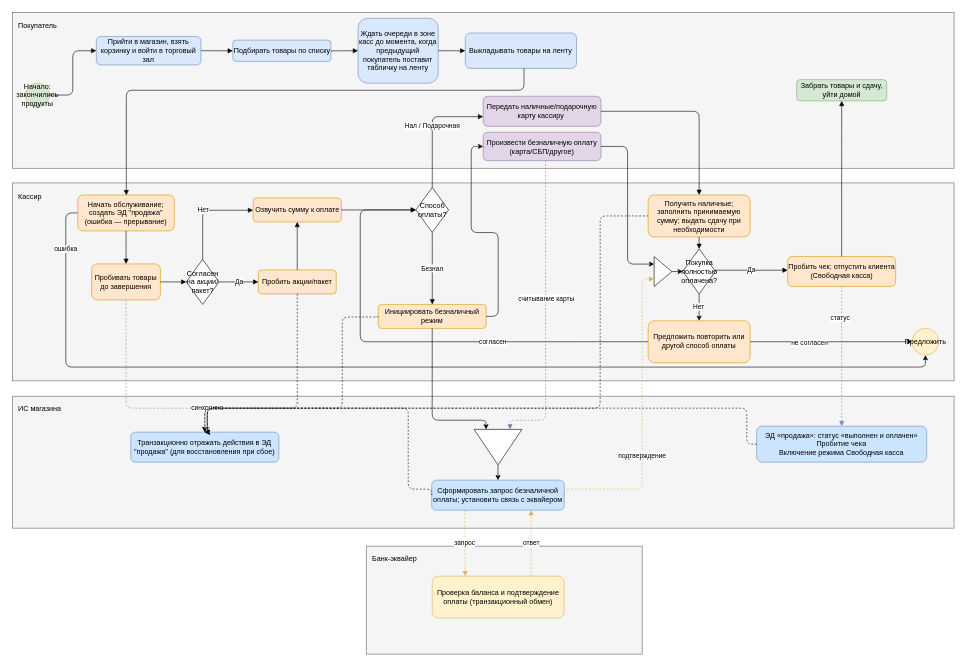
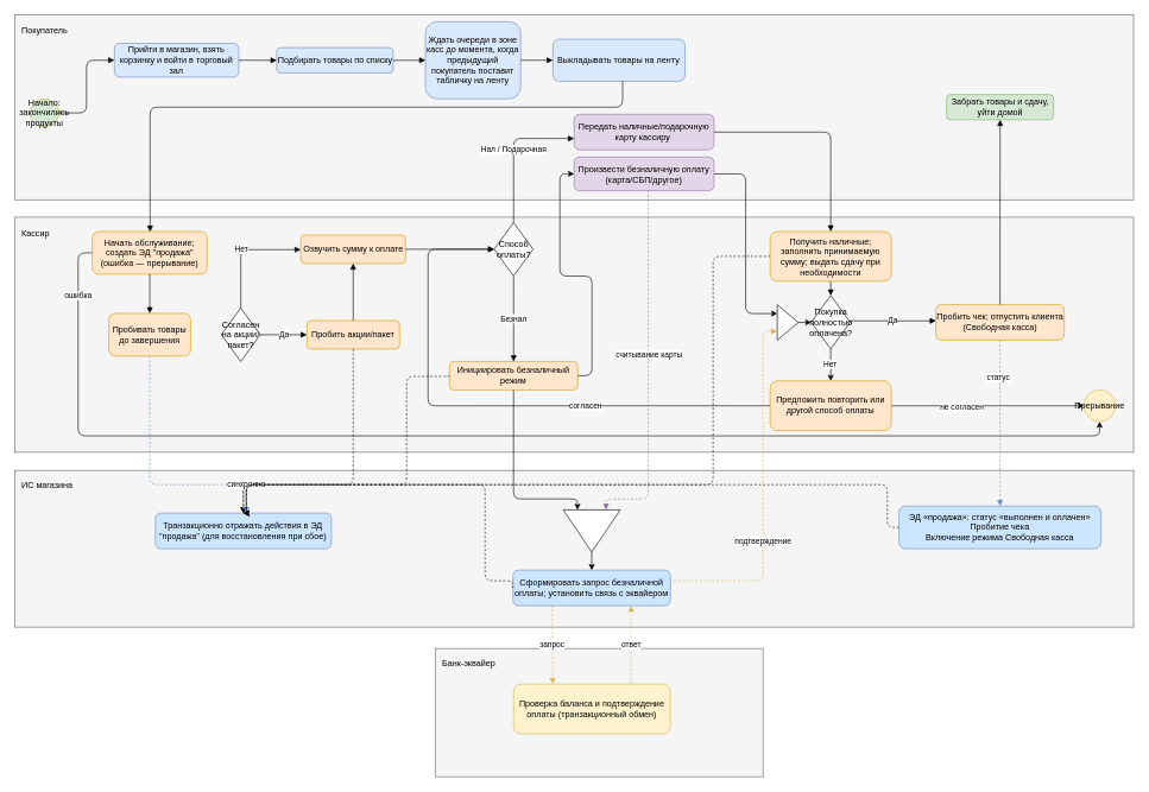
  <mxCell id="0" />
  <mxCell id="1" parent="0" />
  <mxCell id="2" value="Покупатель" style="whiteSpace=wrap;html=1;align=left;verticalAlign=top;spacingLeft=8;spacingTop=8;fillColor=#f5f5f5;strokeColor=#666666;" vertex="1" parent="1"><mxGeometry x="20" y="20" width="1570" height="260" as="geometry" /></mxCell>
  <mxCell id="3" value="Начало: закончились продукты" style="ellipse;whiteSpace=wrap;html=1;aspect=fixed;fillColor=#d5e8d4;strokeColor=#d6b656;" vertex="1" parent="2"><mxGeometry x="21.806" y="118.179" width="39.747" height="39.747" as="geometry" /></mxCell>
  <mxCell id="4" value="Подбирать товары по списку" style="rounded=1;whiteSpace=wrap;html=1;fillColor=#dae8fc;strokeColor=#6c8ebf;" vertex="1" parent="2"><mxGeometry x="367.658" y="46.358" width="163.542" height="35.455" as="geometry" /></mxCell>
  <mxCell id="5" value="Ждать очереди в зоне касс до момента, когда предыдущий покупатель поставит табличку на ленту" style="rounded=1;whiteSpace=wrap;html=1;fillColor=#dae8fc;strokeColor=#6c8ebf;" vertex="1" parent="2"><mxGeometry x="576.33" y="10" width="133.67" height="108.18" as="geometry" /></mxCell>
  <mxCell id="6" value="Выкладывать товары на ленту" style="rounded=1;whiteSpace=wrap;html=1;fillColor=#dae8fc;strokeColor=#6c8ebf;" vertex="1" parent="2"><mxGeometry x="755.189" y="34.54" width="185.424" height="59.091" as="geometry" /></mxCell>
  <mxCell id="7" value="Передать наличные/подарочную карту кассиру&amp;nbsp;" style="rounded=1;whiteSpace=wrap;html=1;fillColor=#e1d5e7;strokeColor=#9673a6;" vertex="1" parent="2"><mxGeometry x="785" y="140" width="196.25" height="50" as="geometry" /></mxCell>
  <mxCell id="8" value="Произвести безналичную оплату (карта/СБП/другое)" style="rounded=1;whiteSpace=wrap;html=1;fillColor=#e1d5e7;strokeColor=#9673a6;" vertex="1" parent="2"><mxGeometry x="785" y="199.995" width="196.25" height="47.273" as="geometry" /></mxCell>
  <mxCell id="9" value="Забрать товары и сдачу, уйти домой" style="rounded=1;whiteSpace=wrap;html=1;fillColor=#d5e8d4;strokeColor=#82b366;" vertex="1" parent="2"><mxGeometry x="1307.552" y="112.273" width="150.154" height="35.455" as="geometry" /></mxCell>
  <mxCell id="10" value="Прийти в магазин, взять корзинку и войти в торговый зал" style="rounded=1;whiteSpace=wrap;html=1;fillColor=#dae8fc;strokeColor=#6c8ebf;" vertex="1" parent="2"><mxGeometry x="139.999" y="40.449" width="174.444" height="47.273" as="geometry" /></mxCell>
  <mxCell id="11" value="" style="edgeStyle=orthogonalEdgeStyle;rounded=1;endArrow=block;endFill=1;html=1;entryX=0;entryY=0.5;entryDx=0;entryDy=0;" edge="1" parent="2" source="3" target="10"><mxGeometry relative="1" as="geometry" /></mxCell>
  <mxCell id="12" value="" style="edgeStyle=orthogonalEdgeStyle;rounded=1;endArrow=block;endFill=1;html=1;" edge="1" parent="2" source="10" target="4"><mxGeometry relative="1" as="geometry" /></mxCell>
  <mxCell id="13" value="Кассир" style="whiteSpace=wrap;html=1;align=left;verticalAlign=top;spacingLeft=8;spacingTop=8;fillColor=#f5f5f5;strokeColor=#666666;movable=1;resizable=1;rotatable=1;deletable=1;editable=1;locked=0;connectable=1;" vertex="1" parent="1"><mxGeometry x="20" y="304.5" width="1570" height="330" as="geometry" /></mxCell>
  <mxCell id="14" style="edgeStyle=orthogonalEdgeStyle;rounded=1;orthogonalLoop=1;jettySize=auto;html=1;exitX=0;exitY=0.5;exitDx=0;exitDy=0;entryX=0.5;entryY=1;entryDx=0;entryDy=0;curved=0;" edge="1" parent="13" source="16" target="29"><mxGeometry relative="1" as="geometry" /></mxCell>
  <mxCell id="15" value="ошибка" style="edgeLabel;html=1;align=center;verticalAlign=middle;resizable=0;points=[];" vertex="1" connectable="0" parent="14"><mxGeometry x="-0.763" y="-1" relative="1" as="geometry"><mxPoint y="-125" as="offset" /></mxGeometry></mxCell>
  <mxCell id="16" value="Начать обслуживание; создать ЭД &quot;продажа&quot; (ошибка — прерывание)" style="rounded=1;whiteSpace=wrap;html=1;fillColor=#ffe6cc;strokeColor=#d79b00;" vertex="1" parent="13"><mxGeometry x="109.06" y="20" width="160.94" height="60" as="geometry" /></mxCell>
  <mxCell id="17" value="Пробивать товары до завершения" style="rounded=1;whiteSpace=wrap;html=1;fillColor=#ffe6cc;strokeColor=#d79b00;" vertex="1" parent="13"><mxGeometry x="132.2" y="135" width="114.67" height="60" as="geometry" /></mxCell>
  <mxCell id="18" value="Согласен на акции/пакет?" style="rhombus;whiteSpace=wrap;html=1;strokeColor=#000000;fillColor=#ffffff;" vertex="1" parent="13"><mxGeometry x="289.997" y="127.5" width="54.514" height="75" as="geometry" /></mxCell>
  <mxCell id="19" value="Пробить акции/пакет" style="rounded=1;whiteSpace=wrap;html=1;fillColor=#ffe6cc;strokeColor=#d79b00;" vertex="1" parent="13"><mxGeometry x="410" y="145" width="130" height="40" as="geometry" /></mxCell>
  <mxCell id="20" value="Озвучить сумму к оплате" style="rounded=1;whiteSpace=wrap;html=1;fillColor=#ffe6cc;strokeColor=#d79b00;" vertex="1" parent="13"><mxGeometry x="401.5" y="25" width="147" height="40" as="geometry" /></mxCell>
  <mxCell id="21" value="Способ оплаты?" style="rhombus;whiteSpace=wrap;html=1;strokeColor=#000000;fillColor=#ffffff;" vertex="1" parent="13"><mxGeometry x="672.768" y="7.5" width="54.514" height="75" as="geometry" /></mxCell>
  <mxCell id="22" value="Инициировать безналичный режим" style="rounded=1;whiteSpace=wrap;html=1;fillColor=#ffe6cc;strokeColor=#d79b00;" vertex="1" parent="13"><mxGeometry x="610.06" y="202.5" width="179.93" height="40" as="geometry" /></mxCell>
  <mxCell id="23" value="Получить наличные; заполнить принимаемую сумму;&amp;nbsp;&lt;span style=&quot;background-color: transparent; color: light-dark(rgb(0, 0, 0), rgb(255, 255, 255));&quot;&gt;выдать сдачу при необходимости&lt;/span&gt;" style="rounded=1;whiteSpace=wrap;html=1;fillColor=#ffe6cc;strokeColor=#d79b00;" vertex="1" parent="13"><mxGeometry x="1060" y="20" width="170" height="70" as="geometry" /></mxCell>
  <mxCell id="24" style="edgeStyle=orthogonalEdgeStyle;rounded=0;orthogonalLoop=1;jettySize=auto;html=1;exitX=0.5;exitY=1;exitDx=0;exitDy=0;entryX=0.5;entryY=0;entryDx=0;entryDy=0;" edge="1" parent="13" source="26" target="34"><mxGeometry relative="1" as="geometry" /></mxCell>
  <mxCell id="25" value="Нет" style="edgeLabel;html=1;align=center;verticalAlign=middle;resizable=0;points=[];" vertex="1" connectable="0" parent="24"><mxGeometry x="-0.031" y="-1" relative="1" as="geometry"><mxPoint y="-1" as="offset" /></mxGeometry></mxCell>
  <mxCell id="26" value="Покупка полностью оплачена?" style="rhombus;whiteSpace=wrap;html=1;strokeColor=#000000;fillColor=#ffffff;" vertex="1" parent="13"><mxGeometry x="1117.741" y="110" width="54.514" height="75" as="geometry" /></mxCell>
  <mxCell id="27" value="Пробить чек; отпустить клиента (Свободная касса)" style="rounded=1;whiteSpace=wrap;html=1;fillColor=#ffe6cc;strokeColor=#d79b00;" vertex="1" parent="13"><mxGeometry x="1292.63" y="122.5" width="180" height="50" as="geometry" /></mxCell>
  <mxCell id="28" value="" style="edgeStyle=orthogonalEdgeStyle;rounded=1;endArrow=block;endFill=1;html=1;exitX=0.5;exitY=0;exitDx=0;exitDy=0;entryX=0.5;entryY=1;entryDx=0;entryDy=0;" edge="1" parent="13" source="19" target="20"><mxGeometry relative="1" as="geometry"><Array as="points" /></mxGeometry></mxCell>
- <mxCell id="29" value="Предложить" style="ellipse;whiteSpace=wrap;html=1;aspect=fixed;fillColor=#fff2cc;strokeColor=#d6b656;align=center;" vertex="1" parent="13"><mxGeometry x="1500" y="242.5" width="44.5" height="44.5" as="geometry" /></mxCell>
+ <mxCell id="29" value="Прерывание" style="ellipse;whiteSpace=wrap;html=1;aspect=fixed;fillColor=#fff2cc;strokeColor=#d6b656;align=center;" vertex="1" parent="13"><mxGeometry x="1500" y="242.5" width="44.5" height="44.5" as="geometry" /></mxCell>
  <mxCell id="30" style="edgeStyle=orthogonalEdgeStyle;rounded=1;orthogonalLoop=1;jettySize=auto;html=1;exitX=0;exitY=0.5;exitDx=0;exitDy=0;entryX=0;entryY=0.5;entryDx=0;entryDy=0;curved=0;" edge="1" parent="13" source="34" target="21"><mxGeometry relative="1" as="geometry"><Array as="points"><mxPoint x="580" y="265" /><mxPoint x="580" y="45" /></Array></mxGeometry></mxCell>
  <mxCell id="31" value="согласен" style="edgeLabel;html=1;align=center;verticalAlign=middle;resizable=0;points=[];" vertex="1" connectable="0" parent="30"><mxGeometry x="-0.597" y="1" relative="1" as="geometry"><mxPoint x="-100" y="-1" as="offset" /></mxGeometry></mxCell>
  <mxCell id="32" style="edgeStyle=orthogonalEdgeStyle;rounded=0;orthogonalLoop=1;jettySize=auto;html=1;exitX=1;exitY=0.5;exitDx=0;exitDy=0;entryX=0;entryY=0.5;entryDx=0;entryDy=0;" edge="1" parent="13" source="34" target="29"><mxGeometry relative="1" as="geometry" /></mxCell>
  <mxCell id="33" value="не согласен" style="edgeLabel;html=1;align=center;verticalAlign=middle;resizable=0;points=[];" vertex="1" connectable="0" parent="32"><mxGeometry x="-0.272" y="-2" relative="1" as="geometry"><mxPoint as="offset" /></mxGeometry></mxCell>
  <mxCell id="34" value="Предложить повторить или другой способ оплаты" style="rounded=1;whiteSpace=wrap;html=1;fillColor=#ffe6cc;strokeColor=#d79b00;" vertex="1" parent="13"><mxGeometry x="1060" y="229.75" width="170" height="70" as="geometry" /></mxCell>
  <mxCell id="35" style="edgeStyle=orthogonalEdgeStyle;rounded=0;orthogonalLoop=1;jettySize=auto;html=1;exitX=1;exitY=0.5;exitDx=0;exitDy=0;entryX=0;entryY=0.5;entryDx=0;entryDy=0;" edge="1" parent="13" source="36" target="26"><mxGeometry relative="1" as="geometry" /></mxCell>
  <mxCell id="36" value="" style="triangle;whiteSpace=wrap;html=1;rotation=0;" vertex="1" parent="13"><mxGeometry x="1070" y="122.88" width="29.62" height="49.62" as="geometry" /></mxCell>
  <mxCell id="37" value="ИС магазина" style="whiteSpace=wrap;html=1;align=left;verticalAlign=top;spacingLeft=8;spacingTop=8;fillColor=#f5f5f5;strokeColor=#666666;" vertex="1" parent="1"><mxGeometry x="20" y="660" width="1570" height="220" as="geometry" /></mxCell>
  <mxCell id="38" value="Транзакционно отражать действия в ЭД &quot;продажа&quot; (для восстановления при сбое)" style="rounded=1;whiteSpace=wrap;html=1;fillColor=#cce5ff;strokeColor=#6c8ebf;" vertex="1" parent="37"><mxGeometry x="197.484" y="60" width="246.855" height="50" as="geometry" /></mxCell>
  <mxCell id="39" value="Сформировать запрос безналичной оплаты; установить связь с эквайером" style="rounded=1;whiteSpace=wrap;html=1;fillColor=#cce5ff;strokeColor=#6c8ebf;" vertex="1" parent="37"><mxGeometry x="699.193" y="140" width="220.975" height="50" as="geometry" /></mxCell>
  <mxCell id="40" value="ЭД «продажа»: статус «выполнен и оплачен»&lt;div&gt;Пробитие чека&lt;br&gt;&lt;div&gt;Включение режима Свободная касса&lt;/div&gt;&lt;/div&gt;" style="rounded=1;whiteSpace=wrap;html=1;fillColor=#cce5ff;strokeColor=#6c8ebf;" vertex="1" parent="37"><mxGeometry x="1240.897" y="50" width="283.472" height="60" as="geometry" /></mxCell>
  <mxCell id="41" style="edgeStyle=orthogonalEdgeStyle;rounded=0;orthogonalLoop=1;jettySize=auto;html=1;exitX=1;exitY=0.5;exitDx=0;exitDy=0;entryX=0.5;entryY=0;entryDx=0;entryDy=0;" edge="1" parent="37" source="42" target="39"><mxGeometry relative="1" as="geometry" /></mxCell>
  <mxCell id="42" value="" style="triangle;whiteSpace=wrap;html=1;rotation=90;" vertex="1" parent="37"><mxGeometry x="780.053" y="45" width="59.245" height="80" as="geometry" /></mxCell>
  <mxCell id="43" style="edgeStyle=orthogonalEdgeStyle;rounded=1;orthogonalLoop=1;jettySize=auto;html=1;exitX=0;exitY=0.5;exitDx=0;exitDy=0;entryX=0.5;entryY=0;entryDx=0;entryDy=0;dashed=1;strokeColor=light-dark(#000000,#99CCFF);curved=0;strokeWidth=1;" edge="1" parent="37" source="40" target="38"><mxGeometry relative="1" as="geometry"><mxPoint x="888.679" y="50" as="sourcePoint" /><mxPoint x="740.566" y="280" as="targetPoint" /><Array as="points"><mxPoint x="1224.403" y="80" /><mxPoint x="1224.403" y="20" /><mxPoint x="320.912" y="20" /></Array></mxGeometry></mxCell>
  <mxCell id="44" style="edgeStyle=orthogonalEdgeStyle;rounded=1;orthogonalLoop=1;jettySize=auto;html=1;exitX=0;exitY=0.5;exitDx=0;exitDy=0;entryX=0.5;entryY=0;entryDx=0;entryDy=0;dashed=1;strokeColor=light-dark(#000000,#99CCFF);curved=0;strokeWidth=1;" edge="1" parent="37" source="39" target="38"><mxGeometry relative="1" as="geometry"><mxPoint x="859" y="70" as="sourcePoint" /><mxPoint x="570" y="263" as="targetPoint" /><Array as="points"><mxPoint x="660" y="155" /><mxPoint x="660" y="20" /><mxPoint x="321" y="20" /></Array></mxGeometry></mxCell>
  <mxCell id="45" value="Банк-эквайер" style="whiteSpace=wrap;html=1;align=left;verticalAlign=top;spacingLeft=8;spacingTop=8;fillColor=#f5f5f5;strokeColor=#666666;" vertex="1" parent="1"><mxGeometry x="610" y="910" width="460" height="180" as="geometry" /></mxCell>
  <mxCell id="46" value="Проверка баланса и подтверждение оплаты (транзакционный обмен)" style="rounded=1;whiteSpace=wrap;html=1;fillColor=#fff2cc;strokeColor=#d6b656;" vertex="1" parent="45"><mxGeometry x="110" y="50" width="220" height="70" as="geometry" /></mxCell>
  <mxCell id="47" value="" style="edgeStyle=orthogonalEdgeStyle;rounded=1;endArrow=block;endFill=1;html=1;" edge="1" parent="1" source="4" target="5"><mxGeometry relative="1" as="geometry" /></mxCell>
  <mxCell id="48" value="" style="edgeStyle=orthogonalEdgeStyle;rounded=1;endArrow=block;endFill=1;html=1;" edge="1" parent="1" source="5" target="6"><mxGeometry relative="1" as="geometry" /></mxCell>
  <mxCell id="49" value="" style="edgeStyle=orthogonalEdgeStyle;rounded=1;endArrow=block;endFill=1;html=1;" edge="1" parent="1" source="16" target="17"><mxGeometry relative="1" as="geometry" /></mxCell>
  <mxCell id="50" value="синхронно" style="edgeStyle=orthogonalEdgeStyle;rounded=1;dashed=1;endArrow=block;endFill=1;html=1;strokeColor=#6c8ebf;" edge="1" parent="1" source="17" target="38"><mxGeometry x="0.776" relative="1" as="geometry"><Array as="points"><mxPoint x="210" y="680" /><mxPoint x="345" y="680" /></Array><mxPoint as="offset" /></mxGeometry></mxCell>
- <mxCell id="51" value="" style="edgeStyle=orthogonalEdgeStyle;rounded=1;endArrow=block;endFill=1;html=1;" edge="1" parent="1" source="17" target="18"><mxGeometry relative="1" as="geometry" /></mxCell>
  <mxCell id="52" value="Да" style="edgeStyle=orthogonalEdgeStyle;rounded=1;endArrow=block;endFill=1;html=1;" edge="1" parent="1" source="18" target="19"><mxGeometry relative="1" as="geometry" /></mxCell>
  <mxCell id="53" value="Нет" style="edgeStyle=orthogonalEdgeStyle;rounded=1;endArrow=block;endFill=1;html=1;" edge="1" parent="1" source="18" target="20"><mxGeometry relative="1" as="geometry"><Array as="points"><mxPoint x="337" y="350" /></Array></mxGeometry></mxCell>
  <mxCell id="54" value="" style="edgeStyle=orthogonalEdgeStyle;rounded=1;endArrow=block;endFill=1;html=1;" edge="1" parent="1" source="20" target="21"><mxGeometry relative="1" as="geometry" /></mxCell>
  <mxCell id="55" value="Безнал" style="edgeStyle=orthogonalEdgeStyle;rounded=1;endArrow=block;endFill=1;html=1;" edge="1" parent="1" source="21" target="22"><mxGeometry relative="1" as="geometry"><Array as="points"><mxPoint x="720" y="400" /><mxPoint x="720" y="400" /></Array></mxGeometry></mxCell>
  <mxCell id="56" value="Нал / Подарочная" style="edgeStyle=orthogonalEdgeStyle;rounded=1;endArrow=block;endFill=1;html=1;" edge="1" parent="1" source="21" target="7"><mxGeometry relative="1" as="geometry"><Array as="points"><mxPoint x="720" y="194" /></Array></mxGeometry></mxCell>
  <mxCell id="57" value="" style="edgeStyle=orthogonalEdgeStyle;rounded=1;endArrow=block;endFill=1;html=1;exitX=1;exitY=0.5;exitDx=0;exitDy=0;" edge="1" parent="1" source="7" target="23"><mxGeometry relative="1" as="geometry" /></mxCell>
  <mxCell id="58" value="запрос" style="edgeStyle=orthogonalEdgeStyle;rounded=1;dashed=1;endArrow=block;endFill=1;html=1;strokeColor=#d6b656;exitX=0.25;exitY=1;exitDx=0;exitDy=0;entryX=0.25;entryY=0;entryDx=0;entryDy=0;" edge="1" parent="1" source="39" target="46"><mxGeometry relative="1" as="geometry" /></mxCell>
  <mxCell id="59" value="подтверждение" style="edgeStyle=orthogonalEdgeStyle;rounded=1;dashed=1;endArrow=block;endFill=1;html=1;strokeColor=#d6b656;exitX=1;exitY=0.5;exitDx=0;exitDy=0;entryX=0;entryY=0.75;entryDx=0;entryDy=0;" edge="1" parent="1" source="39" target="36"><mxGeometry x="-0.233" relative="1" as="geometry"><Array as="points"><mxPoint x="1070" y="815" /><mxPoint x="1070" y="465" /></Array><mxPoint as="offset" /></mxGeometry></mxCell>
  <mxCell id="60" value="" style="edgeStyle=orthogonalEdgeStyle;rounded=1;endArrow=block;endFill=1;html=1;" edge="1" parent="1" source="23" target="26"><mxGeometry relative="1" as="geometry" /></mxCell>
  <mxCell id="61" value="Да" style="edgeStyle=orthogonalEdgeStyle;rounded=1;endArrow=block;endFill=1;html=1;" edge="1" parent="1" source="26" target="27"><mxGeometry x="-0.005" relative="1" as="geometry"><Array as="points"><mxPoint x="1250" y="450" /><mxPoint x="1250" y="450" /></Array><mxPoint as="offset" /></mxGeometry></mxCell>
  <mxCell id="62" value="статус" style="edgeStyle=orthogonalEdgeStyle;rounded=1;dashed=1;endArrow=block;endFill=1;html=1;strokeColor=#6c8ebf;" edge="1" parent="1" source="27" target="40"><mxGeometry x="-0.545" y="-3" relative="1" as="geometry"><mxPoint as="offset" /></mxGeometry></mxCell>
  <mxCell id="63" value="" style="edgeStyle=orthogonalEdgeStyle;rounded=1;endArrow=block;endFill=1;html=1;" edge="1" parent="1" source="27" target="9"><mxGeometry relative="1" as="geometry" /></mxCell>
  <mxCell id="64" style="edgeStyle=orthogonalEdgeStyle;rounded=1;orthogonalLoop=1;jettySize=auto;html=1;exitX=0.5;exitY=1;exitDx=0;exitDy=0;entryX=0.5;entryY=0;entryDx=0;entryDy=0;dashed=1;strokeColor=light-dark(#000000,#99CCFF);curved=0;strokeWidth=1;" edge="1" parent="1" source="19" target="38"><mxGeometry relative="1" as="geometry"><Array as="points"><mxPoint x="495" y="680" /><mxPoint x="345" y="680" /></Array></mxGeometry></mxCell>
  <mxCell id="65" value="" style="edgeStyle=orthogonalEdgeStyle;rounded=1;endArrow=block;endFill=1;html=1;" edge="1" parent="1" source="6"><mxGeometry relative="1" as="geometry"><mxPoint x="921.667" y="100" as="sourcePoint" /><mxPoint x="210" y="325" as="targetPoint" /><Array as="points"><mxPoint x="873" y="150" /><mxPoint x="210" y="150" /></Array></mxGeometry></mxCell>
  <mxCell id="66" style="edgeStyle=orthogonalEdgeStyle;rounded=1;orthogonalLoop=1;jettySize=auto;html=1;exitX=1;exitY=0.5;exitDx=0;exitDy=0;entryX=0;entryY=0.5;entryDx=0;entryDy=0;curved=0;" edge="1" parent="1" source="22" target="8"><mxGeometry relative="1" as="geometry" /></mxCell>
  <mxCell id="67" style="edgeStyle=orthogonalEdgeStyle;rounded=1;orthogonalLoop=1;jettySize=auto;html=1;exitX=0.5;exitY=1;exitDx=0;exitDy=0;entryX=0;entryY=0.75;entryDx=0;entryDy=0;curved=0;" edge="1" parent="1" source="22" target="42"><mxGeometry relative="1" as="geometry"><Array as="points"><mxPoint x="720" y="700" /><mxPoint x="810" y="700" /></Array></mxGeometry></mxCell>
  <mxCell id="68" value="считывание карты" style="edgeStyle=orthogonalEdgeStyle;rounded=1;dashed=1;endArrow=block;endFill=1;html=1;strokeColor=#9673a6;entryX=0;entryY=0.25;entryDx=0;entryDy=0;" edge="1" parent="1" source="8" target="42"><mxGeometry x="-0.095" y="1" relative="1" as="geometry"><mxPoint x="884.15" y="665" as="targetPoint" /><Array as="points"><mxPoint x="909" y="700" /><mxPoint x="850" y="700" /></Array><mxPoint as="offset" /></mxGeometry></mxCell>
  <mxCell id="69" style="edgeStyle=orthogonalEdgeStyle;rounded=1;orthogonalLoop=1;jettySize=auto;html=1;exitX=1;exitY=0.5;exitDx=0;exitDy=0;entryX=0;entryY=0.25;entryDx=0;entryDy=0;curved=0;" edge="1" parent="1" source="8" target="36"><mxGeometry relative="1" as="geometry" /></mxCell>
  <mxCell id="70" style="edgeStyle=orthogonalEdgeStyle;rounded=1;orthogonalLoop=1;jettySize=auto;html=1;exitX=0;exitY=0.5;exitDx=0;exitDy=0;entryX=0.5;entryY=0;entryDx=0;entryDy=0;dashed=1;strokeColor=light-dark(#000000,#99CCFF);curved=0;strokeWidth=1;" edge="1" parent="1" source="22" target="38"><mxGeometry relative="1" as="geometry"><mxPoint x="710" y="620" as="sourcePoint" /><mxPoint x="560" y="850" as="targetPoint" /><Array as="points"><mxPoint x="570" y="528" /><mxPoint x="570" y="680" /><mxPoint x="345" y="680" /></Array></mxGeometry></mxCell>
  <mxCell id="71" style="edgeStyle=orthogonalEdgeStyle;rounded=1;orthogonalLoop=1;jettySize=auto;html=1;exitX=0;exitY=0.5;exitDx=0;exitDy=0;entryX=0.5;entryY=0;entryDx=0;entryDy=0;dashed=1;strokeColor=light-dark(#000000,#99CCFF);curved=0;strokeWidth=1;" edge="1" parent="1" source="23" target="38"><mxGeometry relative="1" as="geometry"><mxPoint x="955" y="590" as="sourcePoint" /><mxPoint x="670" y="782" as="targetPoint" /><Array as="points"><mxPoint x="1000" y="360" /><mxPoint x="1000" y="680" /><mxPoint x="345" y="680" /><mxPoint x="345" y="720" /></Array></mxGeometry></mxCell>
  <mxCell id="72" value="ответ" style="edgeStyle=orthogonalEdgeStyle;rounded=1;dashed=1;endArrow=block;endFill=1;html=1;strokeColor=#d6b656;exitX=0.75;exitY=0;exitDx=0;exitDy=0;entryX=0.75;entryY=1;entryDx=0;entryDy=0;" edge="1" parent="1" source="46" target="39"><mxGeometry relative="1" as="geometry"><mxPoint x="917" y="1050" as="sourcePoint" /><mxPoint x="910" y="930" as="targetPoint" /></mxGeometry></mxCell>
